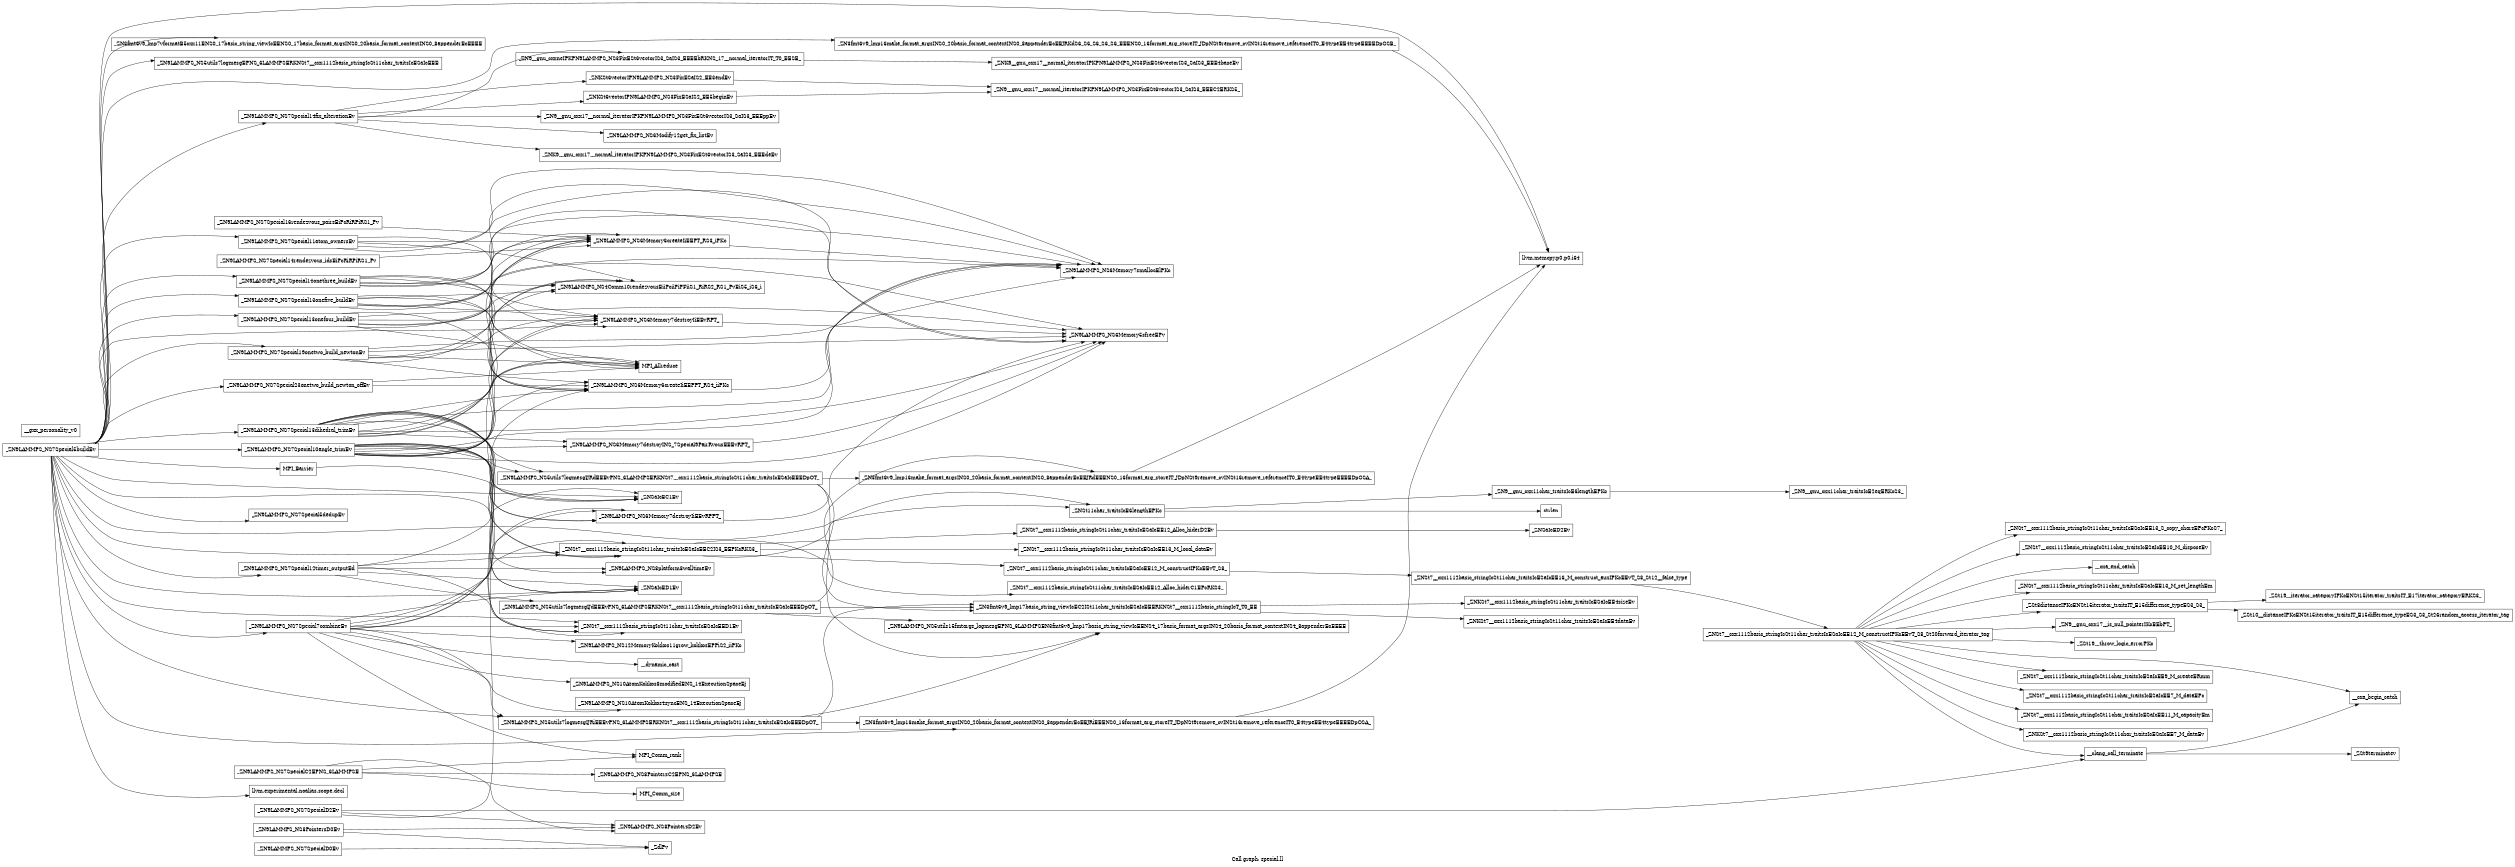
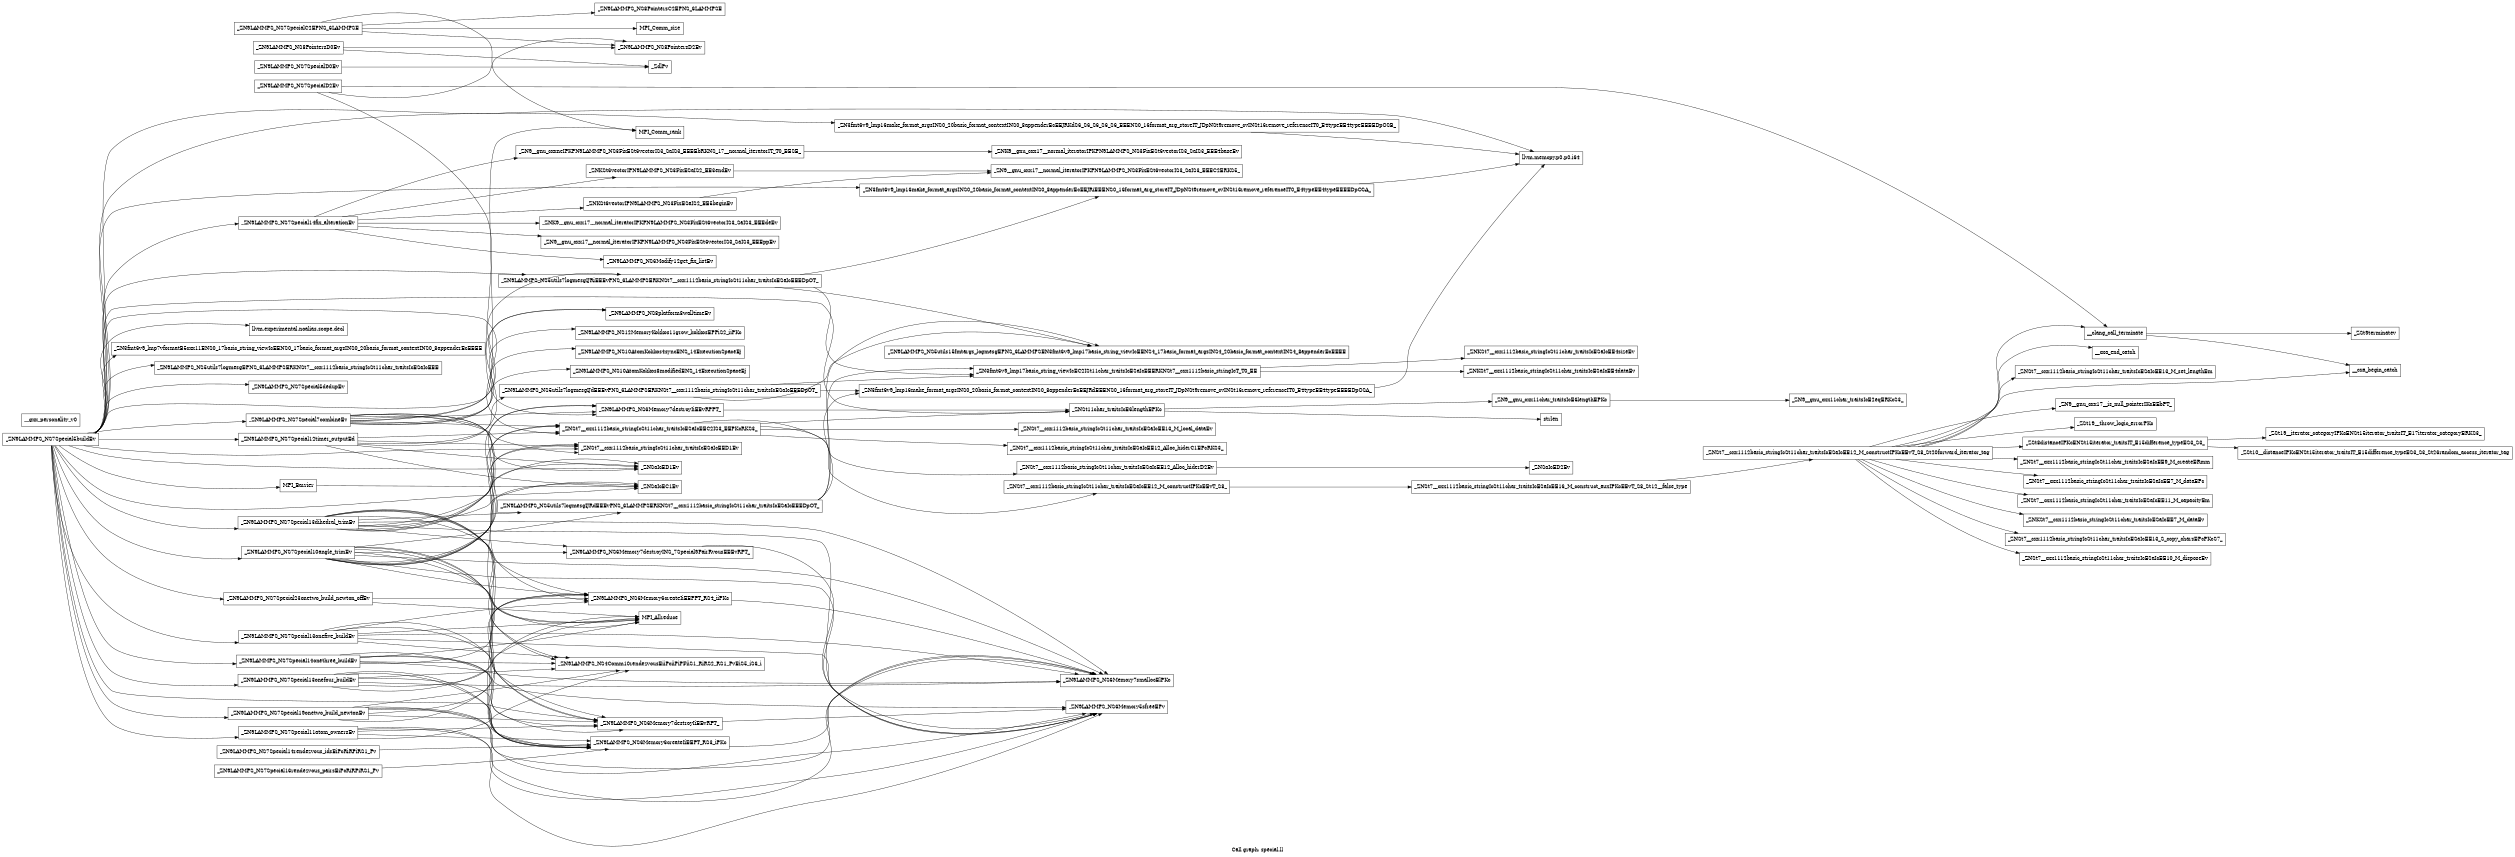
  digraph {
    label="Call graph: special.ll"
    rankdir=LR
    node [shape=record]
    n1 [label="{_ZN9LAMMPS_NS7SpecialC2EPNS_6LAMMPSE}"]
    n2 [label="{_ZN9LAMMPS_NS8PointersC2EPNS_6LAMMPSE}"]
    n3 [label="{MPI_Comm_rank}"]
    n4 [label="{MPI_Comm_size}"]
    n5 [label="{_ZN9LAMMPS_NS8PointersD2Ev}"]
    n6 [label="{__gxx_personality_v0}"]
    n7 [label="{_ZN9LAMMPS_NS7SpecialD2Ev}"]
    n8 [label="{_ZN9LAMMPS_NS6Memory7destroyIiEEvRPPT_}"]
    n9 [label="{__clang_call_terminate}"]
    n10 [label="{_ZN9LAMMPS_NS6Memory5sfreeEPv}"]
    n11 [label="{__cxa_begin_catch}"]
    n12 [label="{_ZSt9terminatev}"]
    n13 [label="{_ZN9LAMMPS_NS7SpecialD0Ev}"]
    n14 [label="{_ZdlPv}"]
    n15 [label="{_ZN9LAMMPS_NS7Special5buildEv}"]
    n16 [label="{MPI_Barrier}"]
    n17 [label="{_ZN9LAMMPS_NS8platform8walltimeEv}"]
    n18 [label="{_ZNSt11char_traitsIcE6lengthEPKc}"]
    n19 [label="{llvm.experimental.noalias.scope.decl}"]
    n20 [label="{llvm.memcpy.p0.p0.i64}"]
    n21 [label="{_ZN3fmt6v9_lmp16make_format_argsINS0_20basic_format_contextINS0_8appenderEcEEJRKdS6_S6_S6_S6_S6_EEENS0_16format_arg_storeIT_JDpNSt9remove_cvINSt16remove_referenceIT0_E4typeEE4typeEEEEDpOSB_}"]
    n22 [label="{_ZN3fmt6v9_lmp7vformatB5cxx11ENS0_17basic_string_viewIcEENS0_17basic_format_argsINS0_20basic_format_contextINS0_8appenderEcEEEE}"]
    n23 [label="{_ZN9LAMMPS_NS5utils7logmesgEPNS_6LAMMPSERKNSt7__cxx1112basic_stringIcSt11char_traitsIcESaIcEEE}"]
    n24 [label="{_ZNSt7__cxx1112basic_stringIcSt11char_traitsIcESaIcEED1Ev}"]
    n25 [label="{_ZN9LAMMPS_NS7Special12timer_outputEd}"]
    n26 [label="{_ZN9LAMMPS_NS7Special11atom_ownersEv}"]
    n27 [label="{_ZN9LAMMPS_NS7Special19onetwo_build_newtonEv}"]
    n28 [label="{_ZN9LAMMPS_NS7Special23onetwo_build_newton_offEv}"]
    n29 [label="{_ZNSaIcEC1Ev}"]
    n30 [label="{_ZNSt7__cxx1112basic_stringIcSt11char_traitsIcESaIcEEC2IS3_EEPKcRKS3_}"]
    n31 [label="{_ZN9LAMMPS_NS5utils7logmesgIJRiEEEvPNS_6LAMMPSERKNSt7__cxx1112basic_stringIcSt11char_traitsIcESaIcEEEDpOT_}"]
    n32 [label="{_ZN9LAMMPS_NS6Memory7destroyIiEEvRPT_}"]
    n33 [label="{_ZNSaIcED1Ev}"]
    n34 [label="{_ZN9LAMMPS_NS7Special14fix_alterationEv}"]
    n35 [label="{_ZN9LAMMPS_NS7Special7combineEv}"]
    n36 [label="{_ZN9LAMMPS_NS7Special5dedupEv}"]
    n37 [label="{_ZN9LAMMPS_NS7Special13dihedral_trimEv}"]
    n38 [label="{_ZN9LAMMPS_NS7Special10angle_trimEv}"]
    n39 [label="{_ZN3fmt6v9_lmp16make_format_argsINS0_20basic_format_contextINS0_8appenderEcEEJRiEEENS0_16format_arg_storeIT_JDpNSt9remove_cvINSt16remove_referenceIT0_E4typeEE4typeEEEEDpOSA_}"]
    n40 [label="{_ZN9LAMMPS_NS7Special13onefive_buildEv}"]
    n41 [label="{_ZN9LAMMPS_NS7Special13onefour_buildEv}"]
    n42 [label="{_ZN9LAMMPS_NS7Special14onethree_buildEv}"]
    n43 [label="{_ZN9__gnu_cxx11char_traitsIcE6lengthEPKc}"]
    n44 [label="{strlen}"]
    n45 [label="{_ZN9LAMMPS_NS5utils7logmesgIJdEEEvPNS_6LAMMPSERKNSt7__cxx1112basic_stringIcSt11char_traitsIcESaIcEEEDpOT_}"]
    n46 [label="{_ZN9LAMMPS_NS6Memory6createIiEEPT_RS3_iPKc}"]
    n47 [label="{_ZN9LAMMPS_NS6Memory7smallocElPKc}"]
    n48 [label="{_ZN9LAMMPS_NS4Comm10rendezvousEiiPciiPiPFiiS1_RiRS2_RS1_PvEiS5_iS6_i}"]
    n49 [label="{_ZN9LAMMPS_NS6Memory6createIiEEPPT_RS4_iiPKc}"]
    n50 [label="{MPI_Allreduce}"]
    n51 [label="{_ZNSt7__cxx1112basic_stringIcSt11char_traitsIcESaIcEE13_M_local_dataEv}"]
    n52 [label="{_ZNSt7__cxx1112basic_stringIcSt11char_traitsIcESaIcEE12_Alloc_hiderC1EPcRKS3_}"]
    n53 [label="{_ZNSt7__cxx1112basic_stringIcSt11char_traitsIcESaIcEE12_M_constructIPKcEEvT_S8_}"]
    n54 [label="{_ZNSt7__cxx1112basic_stringIcSt11char_traitsIcESaIcEE12_Alloc_hiderD2Ev}"]
    n55 [label="{_ZN3fmt6v9_lmp17basic_string_viewIcEC2ISt11char_traitsIcESaIcEEERKNSt7__cxx1112basic_stringIcT_T0_EE}"]
    n56 [label="{_ZN9LAMMPS_NS5utils15fmtargs_logmesgEPNS_6LAMMPSEN3fmt6v9_lmp17basic_string_viewIcEENS4_17basic_format_argsINS4_20basic_format_contextINS4_8appenderEcEEEE}"]
    n57 [label="{_ZN9LAMMPS_NS6Modify12get_fix_listEv}"]
    n58 [label="{_ZNKSt6vectorIPN9LAMMPS_NS3FixESaIS2_EE5beginEv}"]
    n59 [label="{_ZNKSt6vectorIPN9LAMMPS_NS3FixESaIS2_EE3endEv}"]
    n60 [label="{_ZN9__gnu_cxxneIPKPN9LAMMPS_NS3FixESt6vectorIS3_SaIS3_EEEEbRKNS_17__normal_iteratorIT_T0_EESE_}"]
    n61 [label="{_ZNK9__gnu_cxx17__normal_iteratorIPKPN9LAMMPS_NS3FixESt6vectorIS3_SaIS3_EEEdeEv}"]
    n62 [label="{_ZN9__gnu_cxx17__normal_iteratorIPKPN9LAMMPS_NS3FixESt6vectorIS3_SaIS3_EEEppEv}"]
    n63 [label="{_ZN9LAMMPS_NS10AtomKokkos4syncENS_14ExecutionSpaceEj}"]
    n64 [label="{_ZN9LAMMPS_NS10AtomKokkos8modifiedENS_14ExecutionSpaceEj}"]
    n65 [label="{_ZN9LAMMPS_NS12MemoryKokkos11grow_kokkosEPPiS2_iiPKc}"]
-   n66 [label="{__dynamic_cast}"]
    n67 [label="{_ZN9LAMMPS_NS5utils7logmesgIJRdEEEvPNS_6LAMMPSERKNSt7__cxx1112basic_stringIcSt11char_traitsIcESaIcEEEDpOT_}"]
    n68 [label="{_ZN9LAMMPS_NS6Memory7destroyINS_7Special9PairRvousEEEvRPT_}"]
    n69 [label="{_ZN9__gnu_cxx11char_traitsIcE2eqERKcS3_}"]
    n70 [label="{_ZN3fmt6v9_lmp16make_format_argsINS0_20basic_format_contextINS0_8appenderEcEEJRdEEENS0_16format_arg_storeIT_JDpNSt9remove_cvINSt16remove_referenceIT0_E4typeEE4typeEEEEDpOSA_}"]
    n71 [label="{_ZNSt7__cxx1112basic_stringIcSt11char_traitsIcESaIcEE16_M_construct_auxIPKcEEvT_S8_St12__false_type}"]
    n72 [label="{_ZNSaIcED2Ev}"]
    n73 [label="{_ZNKSt7__cxx1112basic_stringIcSt11char_traitsIcESaIcEE4dataEv}"]
    n74 [label="{_ZNKSt7__cxx1112basic_stringIcSt11char_traitsIcESaIcEE4sizeEv}"]
    n75 [label="{_ZN9__gnu_cxx17__normal_iteratorIPKPN9LAMMPS_NS3FixESt6vectorIS3_SaIS3_EEEC2ERKS5_}"]
    n76 [label="{_ZNK9__gnu_cxx17__normal_iteratorIPKPN9LAMMPS_NS3FixESt6vectorIS3_SaIS3_EEE4baseEv}"]
    n77 [label="{_ZNSt7__cxx1112basic_stringIcSt11char_traitsIcESaIcEE12_M_constructIPKcEEvT_S8_St20forward_iterator_tag}"]
    n78 [label="{_ZN9LAMMPS_NS7Special14rendezvous_idsEiPcRiRPiRS1_Pv}"]
    n79 [label="{_ZN9LAMMPS_NS7Special16rendezvous_pairsEiPcRiRPiRS1_Pv}"]
    n80 [label="{_ZN9LAMMPS_NS8PointersD0Ev}"]
    n81 [label="{_ZN9__gnu_cxx17__is_null_pointerIKcEEbPT_}"]
    n82 [label="{_ZSt19__throw_logic_errorPKc}"]
    n83 [label="{_ZSt8distanceIPKcENSt15iterator_traitsIT_E15difference_typeES3_S3_}"]
    n84 [label="{_ZNSt7__cxx1112basic_stringIcSt11char_traitsIcESaIcEE9_M_createERmm}"]
    n85 [label="{_ZNSt7__cxx1112basic_stringIcSt11char_traitsIcESaIcEE7_M_dataEPc}"]
    n86 [label="{_ZNSt7__cxx1112basic_stringIcSt11char_traitsIcESaIcEE11_M_capacityEm}"]
    n87 [label="{_ZNKSt7__cxx1112basic_stringIcSt11char_traitsIcESaIcEE7_M_dataEv}"]
    n88 [label="{_ZNSt7__cxx1112basic_stringIcSt11char_traitsIcESaIcEE13_S_copy_charsEPcPKcS7_}"]
    n89 [label="{_ZNSt7__cxx1112basic_stringIcSt11char_traitsIcESaIcEE10_M_disposeEv}"]
    n90 [label="{__cxa_end_catch}"]
    n91 [label="{_ZNSt7__cxx1112basic_stringIcSt11char_traitsIcESaIcEE13_M_set_lengthEm}"]
    n92 [label="{_ZSt19__iterator_categoryIPKcENSt15iterator_traitsIT_E17iterator_categoryERKS3_}"]
    n93 [label="{_ZSt10__distanceIPKcENSt15iterator_traitsIT_E15difference_typeES3_S3_St26random_access_iterator_tag}"]
    n1 -> n2
    n1 -> n3
    n1 -> n4
    n1 -> n5
    n7 -> n5
    n7 -> n8
    n7 -> n9
-   n8 -> n10
+   n8 -> n18
    n9 -> n11
    n9 -> n12
    n13 -> n14
    n15 -> n16
    n15 -> n17
    n15 -> n18
    n15 -> n19
    n15 -> n20
    n15 -> n21
    n15 -> n22
    n15 -> n23
    n15 -> n24
    n15 -> n25
    n15 -> n26
    n15 -> n27
    n15 -> n28
    n15 -> n29
    n15 -> n30
    n15 -> n31
    n15 -> n32
    n15 -> n33
    n15 -> n34
    n15 -> n35
    n15 -> n36
    n15 -> n37
    n15 -> n38
    n15 -> n39
    n15 -> n40
    n15 -> n41
    n15 -> n42
    n16 -> n29
    n18 -> n43
    n18 -> n44
    n21 -> n20
    n25 -> n17
    n25 -> n24
    n25 -> n29
    n25 -> n30
    n25 -> n33
    n25 -> n45
    n26 -> n10
    n26 -> n32
    n26 -> n46
    n26 -> n47
    n26 -> n48
    n27 -> n10
    n27 -> n32
    n27 -> n46
    n27 -> n47
    n27 -> n48
    n27 -> n49
    n27 -> n50
    n28 -> n49
    n28 -> n50
    n30 -> n18
    n30 -> n51
    n30 -> n52
    n30 -> n53
    n30 -> n54
    n31 -> n39
    n31 -> n55
    n31 -> n56
    n32 -> n10
    n34 -> n57
    n34 -> n58
    n34 -> n59
    n34 -> n60
    n34 -> n61
    n34 -> n62
    n35 -> n3
    n35 -> n8
    n35 -> n24
    n35 -> n30
    n35 -> n31
    n35 -> n33
    n35 -> n49
    n35 -> n50
    n35 -> n63
    n35 -> n64
    n35 -> n65
-   n35 -> n66
    n37 -> n8
    n37 -> n10
    n37 -> n24
    n37 -> n29
    n37 -> n30
    n37 -> n32
    n37 -> n33
    n37 -> n46
    n37 -> n47
    n37 -> n48
    n37 -> n49
    n37 -> n50
    n37 -> n67
    n37 -> n68
    n38 -> n8
    n38 -> n10
    n38 -> n24
    n38 -> n29
    n38 -> n30
    n38 -> n32
    n38 -> n33
    n38 -> n46
    n38 -> n47
    n38 -> n48
    n38 -> n49
    n38 -> n50
    n38 -> n67
    n38 -> n68
    n39 -> n20
    n40 -> n10
    n40 -> n32
    n40 -> n46
    n40 -> n47
    n40 -> n48
    n40 -> n49
    n40 -> n50
    n41 -> n10
    n41 -> n32
    n41 -> n46
    n41 -> n47
    n41 -> n48
    n41 -> n49
    n41 -> n50
    n42 -> n10
    n42 -> n32
    n42 -> n46
    n42 -> n47
    n42 -> n48
    n42 -> n49
    n42 -> n50
    n43 -> n69
    n45 -> n55
    n45 -> n56
    n45 -> n70
    n46 -> n47
    n49 -> n47
    n53 -> n71
    n54 -> n72
    n55 -> n73
    n55 -> n74
    n58 -> n75
    n59 -> n75
    n60 -> n76
    n67 -> n55
    n67 -> n56
    n67 -> n70
    n68 -> n10
    n70 -> n20
    n71 -> n77
    n77 -> n9
    n77 -> n11
    n77 -> n81
    n77 -> n82
    n77 -> n83
    n77 -> n84
    n77 -> n85
    n77 -> n86
    n77 -> n87
    n77 -> n88
    n77 -> n89
    n77 -> n90
    n77 -> n91
    n78 -> n46
    n79 -> n46
    n80 -> n5
    n80 -> n14
    n83 -> n92
    n83 -> n93
  }
